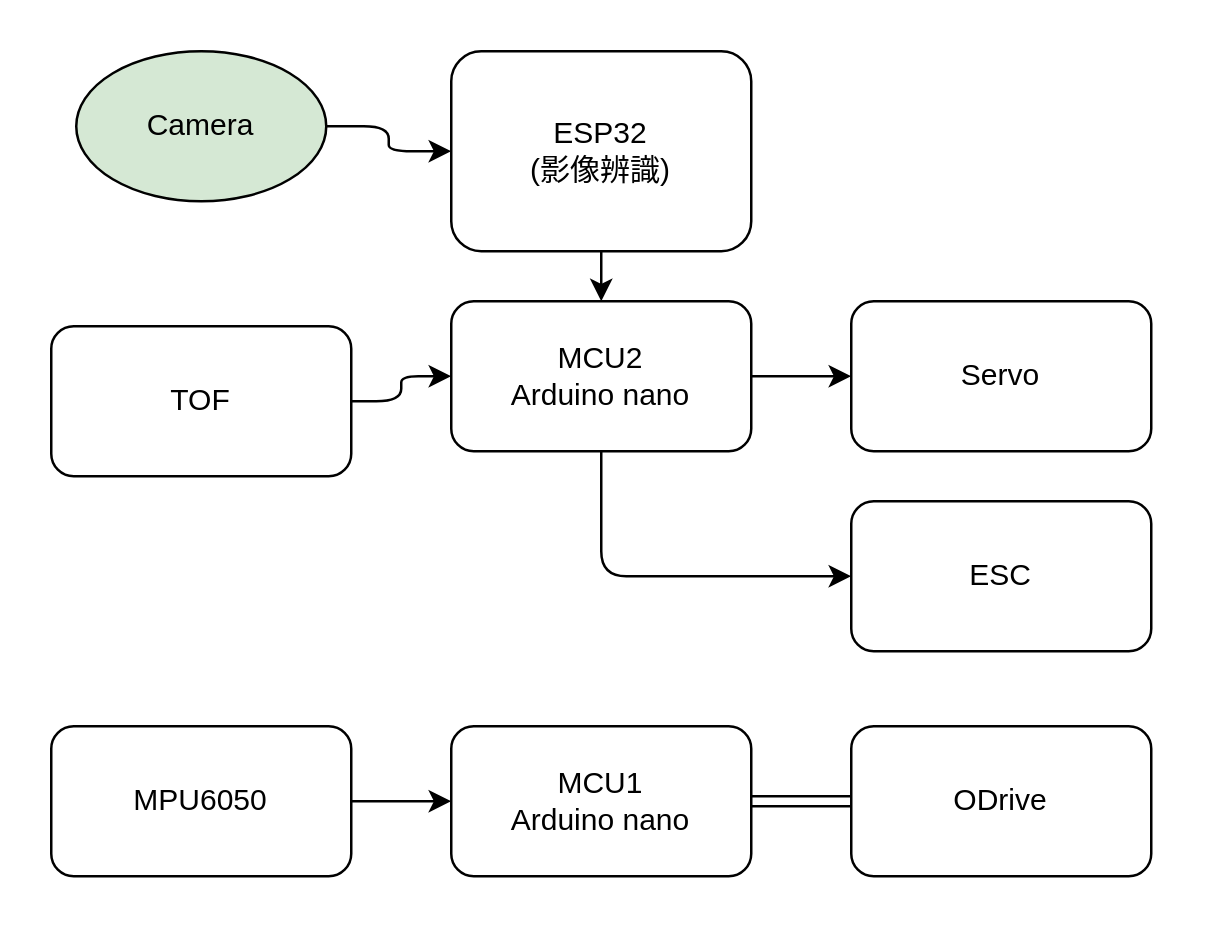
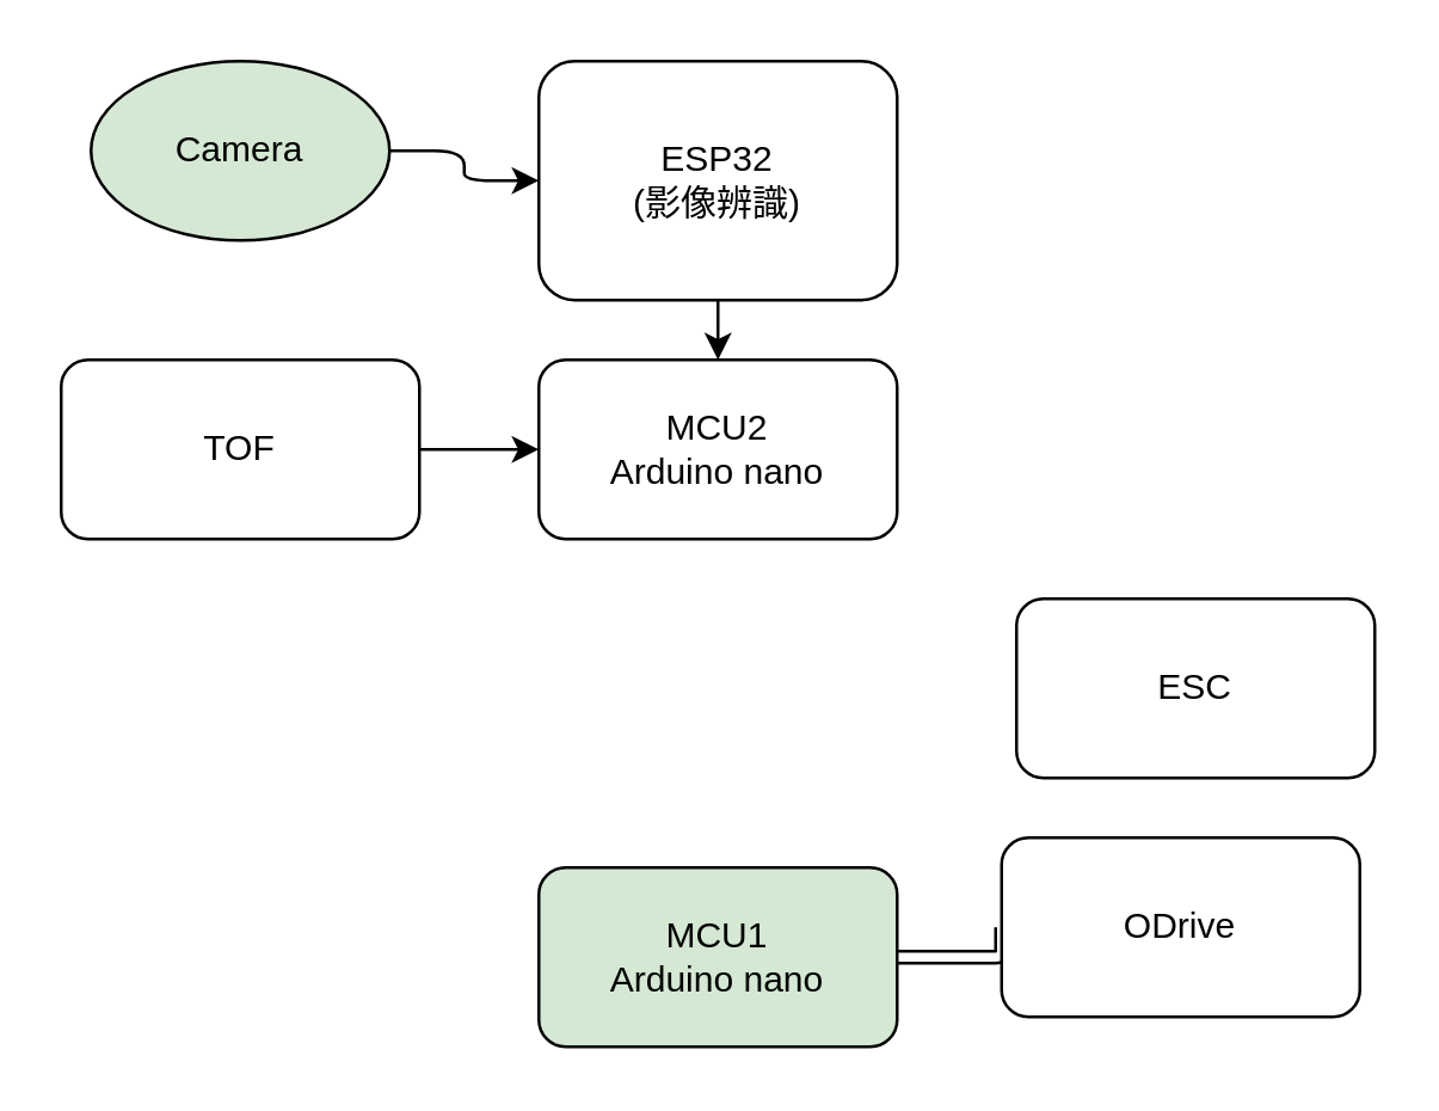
  <mxCell id="0" />
  <mxCell id="1" parent="0" />
  <mxCell id="2" style="edgeStyle=orthogonalEdgeStyle;rounded=1;orthogonalLoop=1;jettySize=auto;html=1;exitX=0.5;exitY=1;exitDx=0;exitDy=0;entryX=0.5;entryY=0;entryDx=0;entryDy=0;" parent="1" source="3" target="6" edge="1"><mxGeometry relative="1" as="geometry" /></mxCell>
  <mxCell id="3" value="ESP32&lt;div&gt;(影像辨識)&lt;/div&gt;" style="rounded=1;whiteSpace=wrap;html=1;" parent="1" vertex="1"><mxGeometry x="180" y="20" width="120" height="80" as="geometry" /></mxCell>
- <mxCell id="4" style="edgeStyle=orthogonalEdgeStyle;rounded=1;orthogonalLoop=1;jettySize=auto;html=1;exitX=1;exitY=0.5;exitDx=0;exitDy=0;entryX=0;entryY=0.5;entryDx=0;entryDy=0;" parent="1" source="6" target="14" edge="1"><mxGeometry relative="1" as="geometry" /></mxCell>
- <mxCell id="5" style="edgeStyle=orthogonalEdgeStyle;rounded=1;orthogonalLoop=1;jettySize=auto;html=1;exitX=0.5;exitY=1;exitDx=0;exitDy=0;entryX=0;entryY=0.5;entryDx=0;entryDy=0;" parent="1" source="6" target="15" edge="1"><mxGeometry relative="1" as="geometry" /></mxCell>
  <mxCell id="6" value="&lt;div&gt;MCU2&lt;/div&gt;Arduino nano" style="rounded=1;whiteSpace=wrap;html=1;" parent="1" vertex="1"><mxGeometry x="180" y="120" width="120" height="60" as="geometry" /></mxCell>
  <mxCell id="7" style="edgeStyle=orthogonalEdgeStyle;rounded=1;orthogonalLoop=1;jettySize=auto;html=1;exitX=1;exitY=0.5;exitDx=0;exitDy=0;entryX=0;entryY=0.5;entryDx=0;entryDy=0;" parent="1" source="8" target="3" edge="1"><mxGeometry relative="1" as="geometry" /></mxCell>
  <mxCell id="8" value="Camera" style="ellipse;whiteSpace=wrap;html=1;rounded=1;fillColor=#d5e8d4;" parent="1" vertex="1"><mxGeometry x="30" y="20" width="100" height="60" as="geometry" /></mxCell>
  <mxCell id="9" style="edgeStyle=orthogonalEdgeStyle;shape=link;rounded=1;orthogonalLoop=1;jettySize=auto;html=1;exitX=1;exitY=0.5;exitDx=0;exitDy=0;entryX=0;entryY=0.5;entryDx=0;entryDy=0;" parent="1" source="10" target="13" edge="1"><mxGeometry relative="1" as="geometry" /></mxCell>
- <mxCell id="10" value="&lt;div&gt;MCU1&lt;/div&gt;Arduino nano" style="rounded=1;whiteSpace=wrap;html=1;" parent="1" vertex="1"><mxGeometry x="180" y="290" width="120" height="60" as="geometry" /></mxCell>
- <mxCell id="11" style="edgeStyle=orthogonalEdgeStyle;rounded=1;orthogonalLoop=1;jettySize=auto;html=1;exitX=1;exitY=0.5;exitDx=0;exitDy=0;entryX=0;entryY=0.5;entryDx=0;entryDy=0;" parent="1" source="12" target="10" edge="1"><mxGeometry relative="1" as="geometry" /></mxCell>
- <mxCell id="12" value="&lt;div&gt;MPU6050&lt;/div&gt;" style="rounded=1;whiteSpace=wrap;html=1;" parent="1" vertex="1"><mxGeometry x="20" y="290" width="120" height="60" as="geometry" /></mxCell>
- <mxCell id="13" value="&lt;div&gt;ODrive&lt;/div&gt;" style="rounded=1;whiteSpace=wrap;html=1;" parent="1" vertex="1"><mxGeometry x="340" y="290" width="120" height="60" as="geometry" /></mxCell>
- <mxCell id="14" value="Servo" style="rounded=1;whiteSpace=wrap;html=1;" parent="1" vertex="1"><mxGeometry x="340" y="120" width="120" height="60" as="geometry" /></mxCell>
+ <mxCell id="10" value="&lt;div&gt;MCU1&lt;/div&gt;Arduino nano" style="rounded=1;whiteSpace=wrap;html=1;fillColor=#d5e8d4;" parent="1" vertex="1"><mxGeometry x="180" y="290" width="120" height="60" as="geometry" /></mxCell>
+ <mxCell id="13" value="&lt;div&gt;ODrive&lt;/div&gt;" style="rounded=1;whiteSpace=wrap;html=1;" parent="1" vertex="1"><mxGeometry x="335" y="280" width="120" height="60" as="geometry" /></mxCell>
  <mxCell id="15" value="ESC" style="rounded=1;whiteSpace=wrap;html=1;" parent="1" vertex="1"><mxGeometry x="340" y="200" width="120" height="60" as="geometry" /></mxCell>
  <mxCell id="16" style="edgeStyle=orthogonalEdgeStyle;rounded=1;orthogonalLoop=1;jettySize=auto;html=1;exitX=1;exitY=0.5;exitDx=0;exitDy=0;entryX=0;entryY=0.5;entryDx=0;entryDy=0;" parent="1" source="17" target="6" edge="1"><mxGeometry relative="1" as="geometry" /></mxCell>
- <mxCell id="17" value="TOF" style="rounded=1;whiteSpace=wrap;html=1;" parent="1" vertex="1"><mxGeometry x="20" y="130" width="120" height="60" as="geometry" /></mxCell>
+ <mxCell id="17" value="TOF" style="rounded=1;whiteSpace=wrap;html=1;" parent="1" vertex="1"><mxGeometry x="20" y="120" width="120" height="60" as="geometry" /></mxCell>
